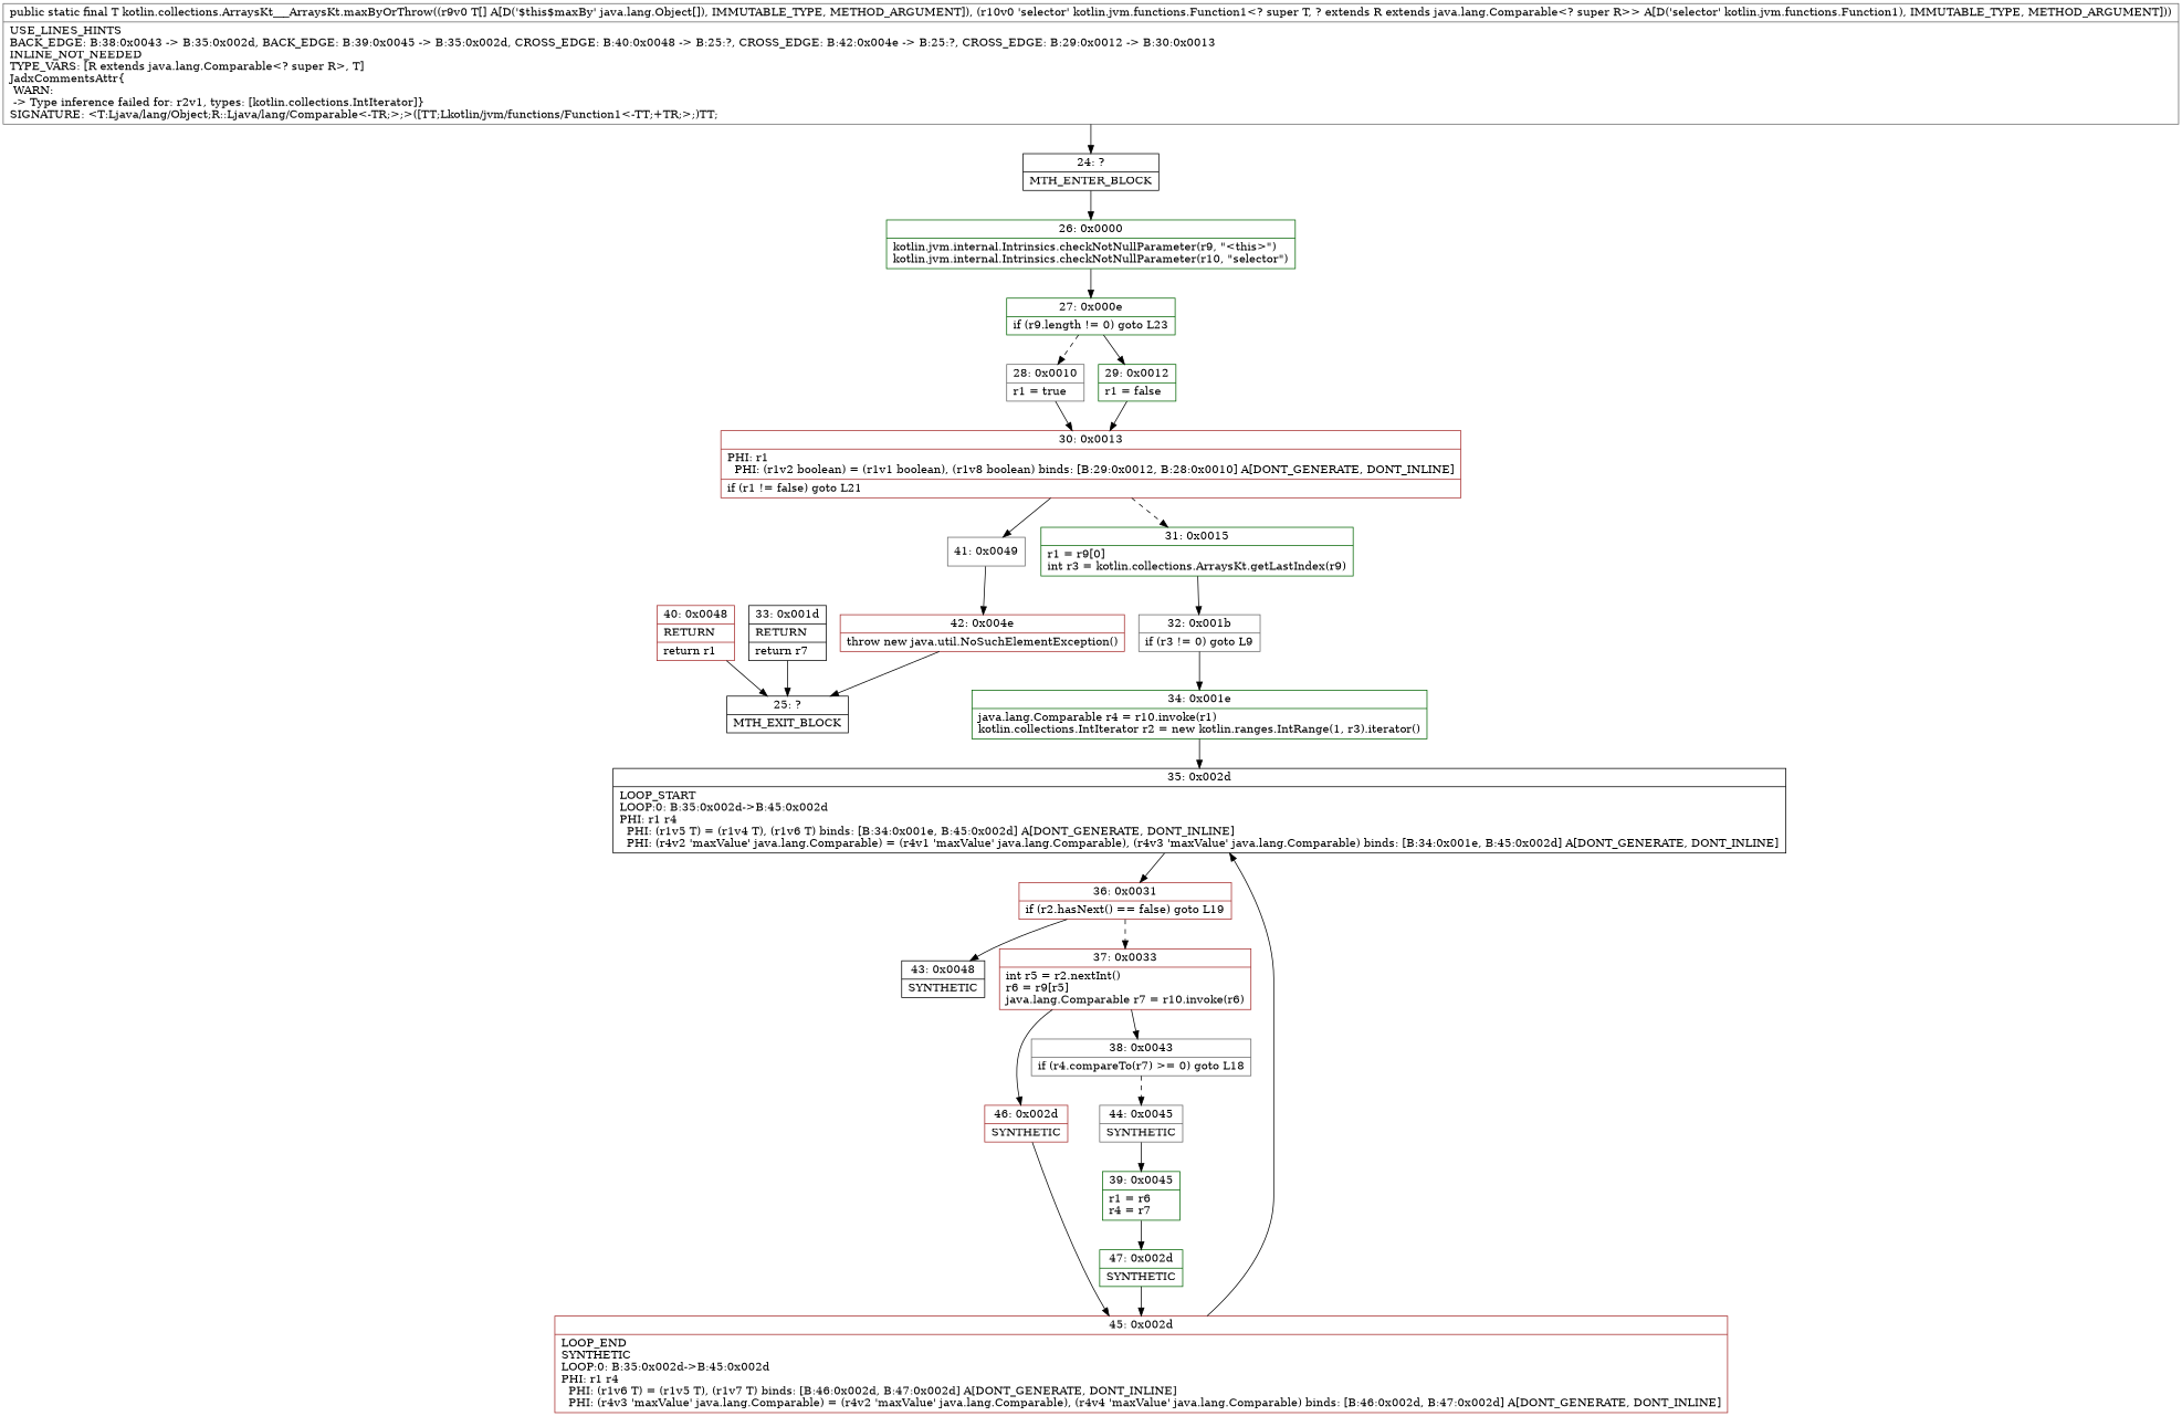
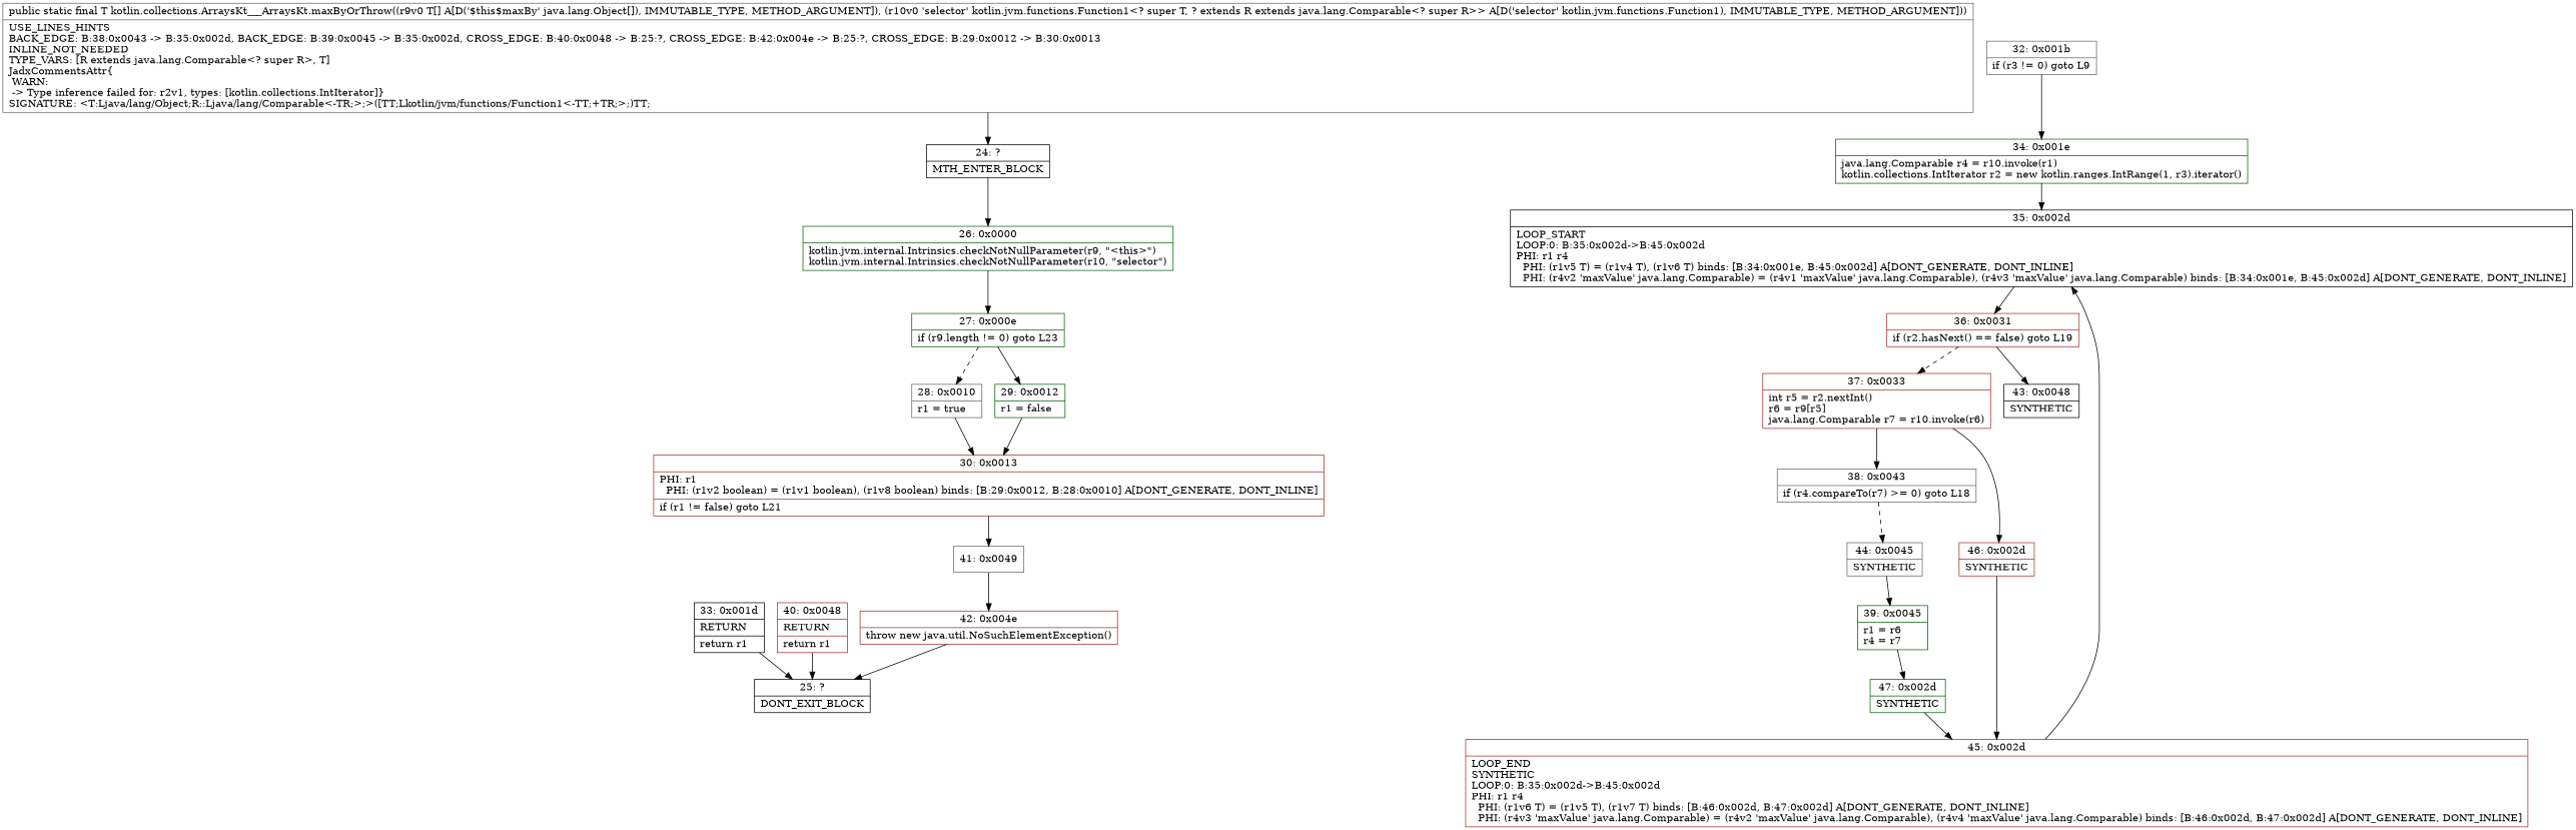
  digraph {
    node [color=darkgreen shape=record]
    n1 [color=black label="{24\:\ ?|MTH_ENTER_BLOCK\l}"]
    n2 [label="{26\:\ 0x0000|kotlin.jvm.internal.Intrinsics.checkNotNullParameter(r9, \"\<this\>\")\lkotlin.jvm.internal.Intrinsics.checkNotNullParameter(r10, \"selector\")\l}"]
    n3 [label="{27\:\ 0x000e|if (r9.length != 0) goto L23\l}"]
    n4 [color=gray40 label="{28\:\ 0x0010|r1 = true\l}"]
    n5 [label="{29\:\ 0x0012|r1 = false\l}"]
    n6 [color=brown label="{30\:\ 0x0013|PHI: r1 \l  PHI: (r1v2 boolean) = (r1v1 boolean), (r1v8 boolean) binds: [B:29:0x0012, B:28:0x0010] A[DONT_GENERATE, DONT_INLINE]\l|if (r1 != false) goto L21\l}"]
-   n7 [label="{31\:\ 0x0015|r1 = r9[0]\lint r3 = kotlin.collections.ArraysKt.getLastIndex(r9)\l}"]
    n8 [color=gray40 label="{41\:\ 0x0049}"]
    n9 [color=gray40 label="{32\:\ 0x001b|if (r3 != 0) goto L9\l}"]
    n10 [color=brown label="{42\:\ 0x004e|throw new java.util.NoSuchElementException()\l}"]
    n11 [label="{34\:\ 0x001e|java.lang.Comparable r4 = r10.invoke(r1)\lkotlin.collections.IntIterator r2 = new kotlin.ranges.IntRange(1, r3).iterator()\l}"]
-   n12 [color=black label="{33\:\ 0x001d|RETURN\l|return r7\l}"]
-   n13 [color=black label="{25\:\ ?|MTH_EXIT_BLOCK\l}"]
+   n12 [color=black label="{33\:\ 0x001d|RETURN\l|return r1\l}"]
+   n13 [color=black label="{25\:\ ?|DONT_EXIT_BLOCK\l}"]
    n14 [color=black label="{35\:\ 0x002d|LOOP_START\lLOOP:0: B:35:0x002d\-\>B:45:0x002d\lPHI: r1 r4 \l  PHI: (r1v5 T) = (r1v4 T), (r1v6 T) binds: [B:34:0x001e, B:45:0x002d] A[DONT_GENERATE, DONT_INLINE]\l  PHI: (r4v2 'maxValue' java.lang.Comparable) = (r4v1 'maxValue' java.lang.Comparable), (r4v3 'maxValue' java.lang.Comparable) binds: [B:34:0x001e, B:45:0x002d] A[DONT_GENERATE, DONT_INLINE]\l}"]
    n15 [color=brown label="{36\:\ 0x0031|if (r2.hasNext() == false) goto L19\l}"]
    n16 [color=brown label="{37\:\ 0x0033|int r5 = r2.nextInt()\lr6 = r9[r5]\ljava.lang.Comparable r7 = r10.invoke(r6)\l}"]
    n17 [color=black label="{43\:\ 0x0048|SYNTHETIC\l}"]
    n18 [color=gray40 label="{38\:\ 0x0043|if (r4.compareTo(r7) \>= 0) goto L18\l}"]
    n19 [color=brown label="{46\:\ 0x002d|SYNTHETIC\l}"]
    n20 [color=gray40 label="{44\:\ 0x0045|SYNTHETIC\l}"]
    n21 [label="{39\:\ 0x0045|r1 = r6\lr4 = r7\l}"]
    n22 [color=brown label="{45\:\ 0x002d|LOOP_END\lSYNTHETIC\lLOOP:0: B:35:0x002d\-\>B:45:0x002d\lPHI: r1 r4 \l  PHI: (r1v6 T) = (r1v5 T), (r1v7 T) binds: [B:46:0x002d, B:47:0x002d] A[DONT_GENERATE, DONT_INLINE]\l  PHI: (r4v3 'maxValue' java.lang.Comparable) = (r4v2 'maxValue' java.lang.Comparable), (r4v4 'maxValue' java.lang.Comparable) binds: [B:46:0x002d, B:47:0x002d] A[DONT_GENERATE, DONT_INLINE]\l}"]
    n23 [label="{47\:\ 0x002d|SYNTHETIC\l}"]
    n24 [color=brown label="{40\:\ 0x0048|RETURN\l|return r1\l}"]
    n25 [color=gray40 label="{public static final T kotlin.collections.ArraysKt___ArraysKt.maxByOrThrow((r9v0 T[] A[D('$this$maxBy' java.lang.Object[]), IMMUTABLE_TYPE, METHOD_ARGUMENT]), (r10v0 'selector' kotlin.jvm.functions.Function1\<? super T, ? extends R extends java.lang.Comparable\<? super R\>\> A[D('selector' kotlin.jvm.functions.Function1), IMMUTABLE_TYPE, METHOD_ARGUMENT]))  | USE_LINES_HINTS\lBACK_EDGE: B:38:0x0043 \-\> B:35:0x002d, BACK_EDGE: B:39:0x0045 \-\> B:35:0x002d, CROSS_EDGE: B:40:0x0048 \-\> B:25:?, CROSS_EDGE: B:42:0x004e \-\> B:25:?, CROSS_EDGE: B:29:0x0012 \-\> B:30:0x0013\lINLINE_NOT_NEEDED\lTYPE_VARS: [R extends java.lang.Comparable\<? super R\>, T]\lJadxCommentsAttr\{\l WARN: \l \-\> Type inference failed for: r2v1, types: [kotlin.collections.IntIterator]\}\lSIGNATURE: \<T:Ljava\/lang\/Object;R::Ljava\/lang\/Comparable\<\-TR;\>;\>([TT;Lkotlin\/jvm\/functions\/Function1\<\-TT;+TR;\>;)TT;\l}"]
    n1 -> n2
    n2 -> n3
    n3 -> n4 [style=dashed]
    n3 -> n5
    n4 -> n6
    n5 -> n6
-   n6 -> n7 [style=dashed]
    n6 -> n8
-   n7 -> n9
    n8 -> n10
    n9 -> n11
    n10 -> n13
    n11 -> n14
    n12 -> n13
    n14 -> n15
    n15 -> n16 [style=dashed]
    n15 -> n17
    n16 -> n18
    n16 -> n19
    n18 -> n20 [style=dashed]
    n19 -> n22
    n20 -> n21
    n21 -> n23
    n22 -> n14
    n23 -> n22
    n24 -> n13
    n25 -> n1
  }
